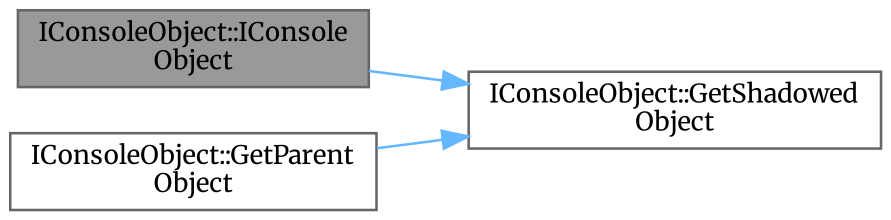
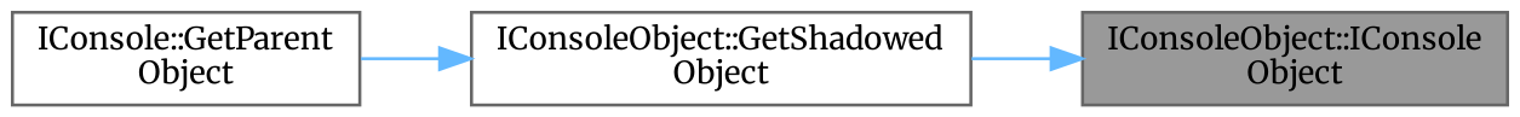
  digraph {
    fontname=Merriweather
    rankdir=RL
    node [color=grey40 fillcolor=white fontname=Merriweather fontsize=10 shape=box style=filled]
    edge [color=steelblue1 dir=back fontname=Merriweather fontsize=10 labelfontname=Helvetica labelfontsize=10 style=solid]
    n1 [color=gray40 fillcolor=grey60 fontcolor=black height=0.2 label="IConsoleObject::IConsole\lObject" width=0.4]
    n2 [height=0.2 label="IConsoleObject::GetShadowed\lObject" width=0.4]
-   n3 [height=0.2 label="IConsoleObject::GetParent\lObject" width=0.4]
-   n2 -> n1
+   n3 [height=0.2 label="IConsole::GetParent\lObject" width=0.4]
+   n1 -> n2
    n2 -> n3
  }
